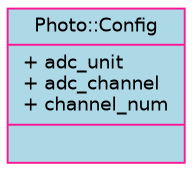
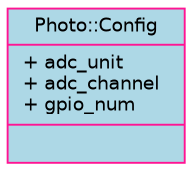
  digraph {
-   n1 [color=deeppink fillcolor=lightblue fontcolor=black fontname=Helvetica fontsize=10 height=0.2 label="{Photo::Config\n|+ adc_unit\l+ adc_channel\l+ channel_num\l|}" shape=record style=filled width=0.4]
+   n1 [color=deeppink fillcolor=lightblue fontcolor=black fontname=Helvetica fontsize=10 height=0.2 label="{Photo::Config\n|+ adc_unit\l+ adc_channel\l+ gpio_num\l|}" shape=record style=filled width=0.4]
  }
